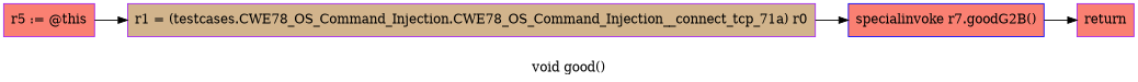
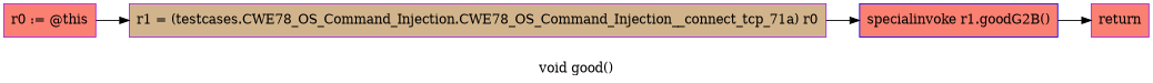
  digraph {
    label="void good()"
    rankdir=LR
    node [color=purple fillcolor=salmon shape=box style=filled]
-   n1 [label="r5 := @this"]
+   n1 [label="r0 := @this"]
    n2 [fillcolor=tan label="r1 = (testcases.CWE78_OS_Command_Injection.CWE78_OS_Command_Injection__connect_tcp_71a) r0"]
-   n3 [color=blue label="specialinvoke r7.goodG2B()"]
+   n3 [color=blue label="specialinvoke r1.goodG2B()"]
    n4 [label=return]
    n1 -> n2
    n2 -> n3
    n3 -> n4
  }
